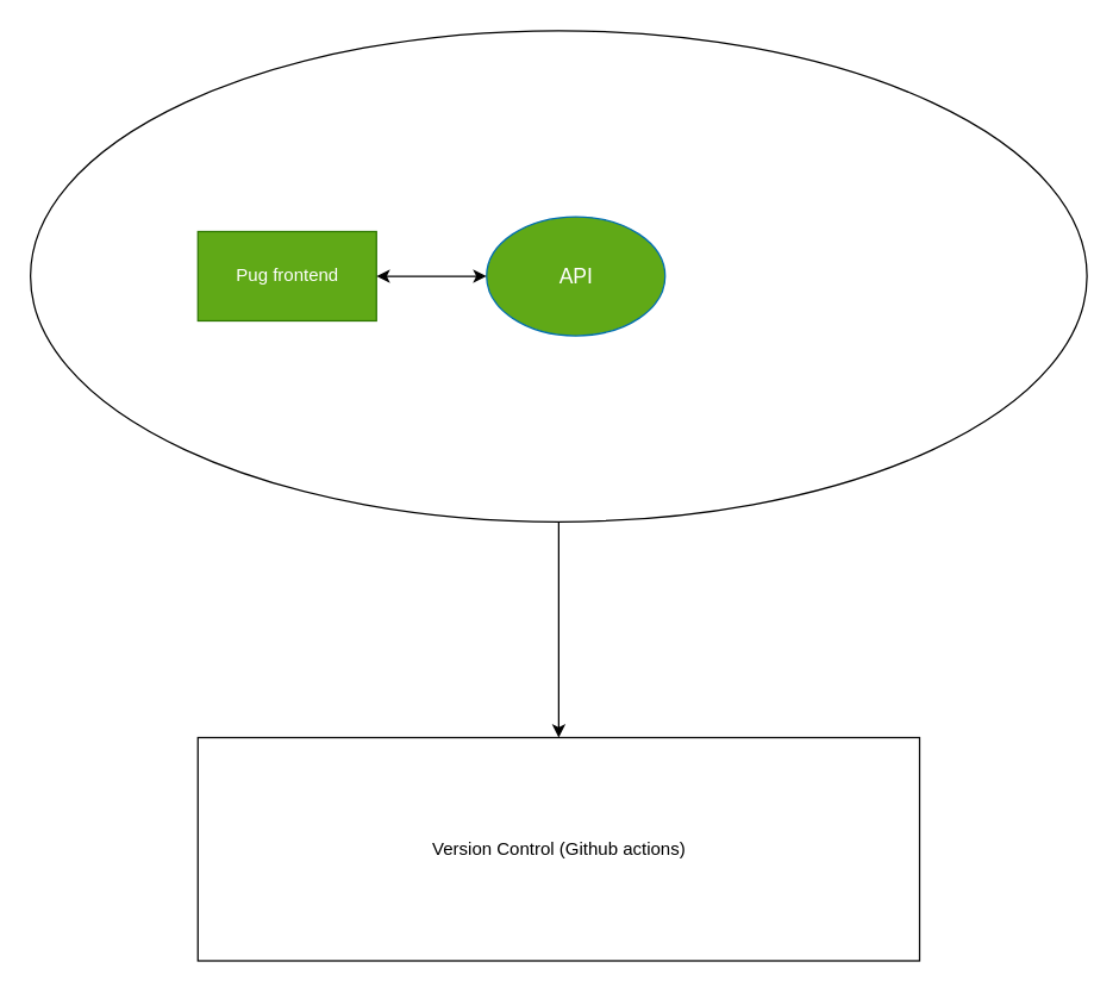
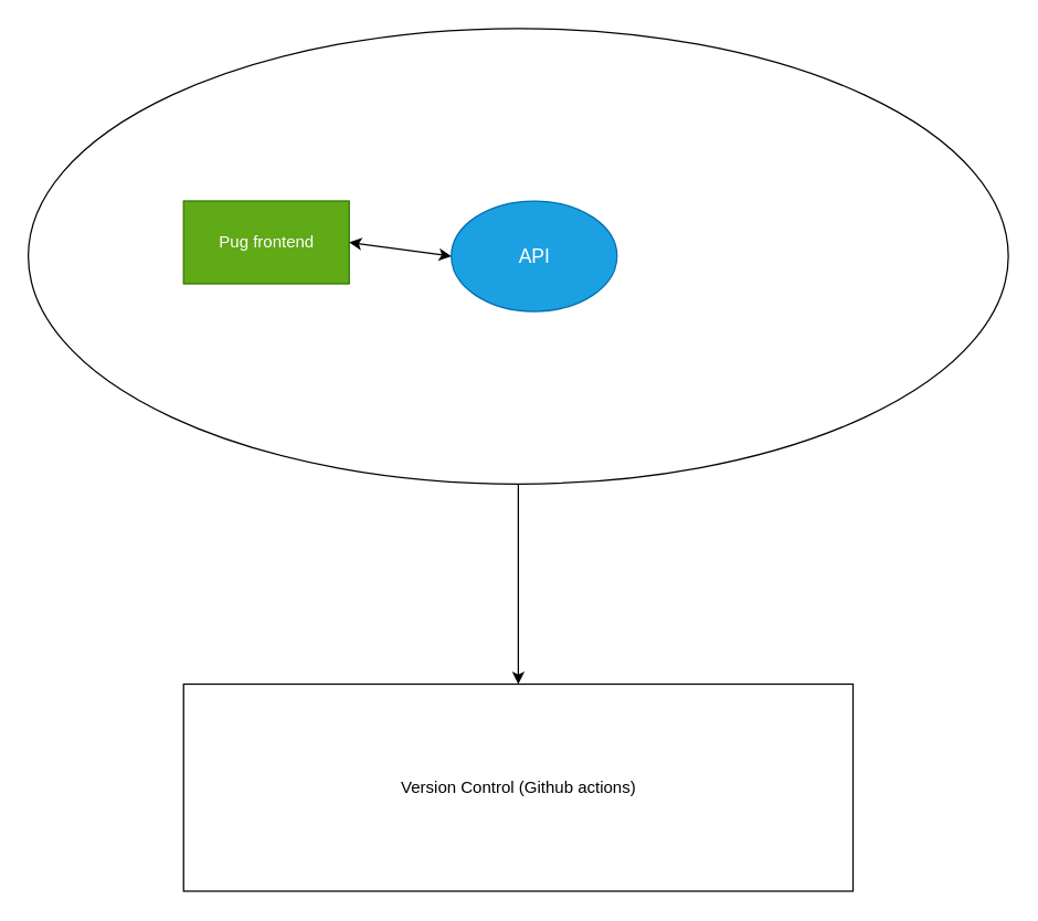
  <mxCell id="0" />
  <mxCell id="1" parent="0" />
  <mxCell id="2" value="" style="edgeStyle=orthogonalEdgeStyle;rounded=0;orthogonalLoop=1;jettySize=auto;html=1;" edge="1" parent="1" source="3" target="5"><mxGeometry relative="1" as="geometry" /></mxCell>
  <mxCell id="3" value="" style="ellipse;whiteSpace=wrap;html=1;" vertex="1" parent="1"><mxGeometry x="20" y="20" width="710" height="330" as="geometry" /></mxCell>
- <mxCell id="4" value="&lt;font style=&quot;font-size: 14px;&quot;&gt;API&lt;/font&gt;" style="ellipse;whiteSpace=wrap;html=1;fillColor=#60a917;fontColor=#ffffff;strokeColor=#006EAF;" vertex="1" parent="1"><mxGeometry x="326.5" y="145" width="120" height="80" as="geometry" /></mxCell>
+ <mxCell id="4" value="&lt;font style=&quot;font-size: 14px;&quot;&gt;API&lt;/font&gt;" style="ellipse;whiteSpace=wrap;html=1;fillColor=#1ba1e2;fontColor=#ffffff;strokeColor=#006EAF;" vertex="1" parent="1"><mxGeometry x="326.5" y="145" width="120" height="80" as="geometry" /></mxCell>
  <mxCell id="5" value="Version Control (Github actions)" style="whiteSpace=wrap;html=1;" vertex="1" parent="1"><mxGeometry x="132.5" y="495" width="485" height="150" as="geometry" /></mxCell>
- <mxCell id="6" value="Pug frontend&lt;br&gt;" style="whiteSpace=wrap;html=1;fillColor=#60a917;strokeColor=#2D7600;fontColor=#ffffff;" vertex="1" parent="1"><mxGeometry x="132.5" y="155" width="120" height="60" as="geometry" /></mxCell>
+ <mxCell id="6" value="Pug frontend&lt;br&gt;" style="whiteSpace=wrap;html=1;fillColor=#60a917;strokeColor=#2D7600;fontColor=#ffffff;" vertex="1" parent="1"><mxGeometry x="132.5" y="145" width="120" height="60" as="geometry" /></mxCell>
  <mxCell id="7" value="" style="endArrow=classic;startArrow=classic;html=1;rounded=0;entryX=0;entryY=0.5;entryDx=0;entryDy=0;exitX=1;exitY=0.5;exitDx=0;exitDy=0;" edge="1" source="6" parent="1"><mxGeometry width="50" height="50" relative="1" as="geometry"><mxPoint x="222.5" y="195" as="sourcePoint" /><mxPoint x="326.5" y="185" as="targetPoint" /></mxGeometry></mxCell>
